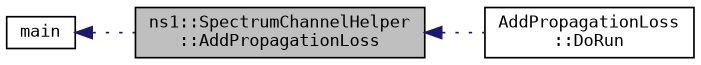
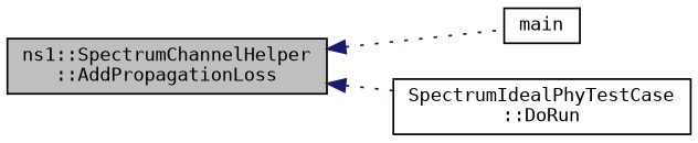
  digraph {
    fontname="DejaVu Sans Mono"
    rankdir=LR
    node [color=black fillcolor=white fontname="DejaVu Sans Mono" fontsize=10 shape=record style=filled]
    edge [color=midnightblue dir=back fontname="DejaVu Sans Mono" fontsize=10 labelfontname=Helvetica labelfontsize=10 style=dotted]
    n1 [fillcolor=grey75 fontcolor=black height=0.2 label="ns1::SpectrumChannelHelper\l::AddPropagationLoss" width=0.4]
    n2 [height=0.2 label=main width=0.4]
-   n3 [height=0.2 label="AddPropagationLoss\l::DoRun" width=0.4]
-   n2 -> n1
+   n3 [height=0.2 label="SpectrumIdealPhyTestCase\l::DoRun" width=0.4]
+   n1 -> n2
    n1 -> n3
  }
